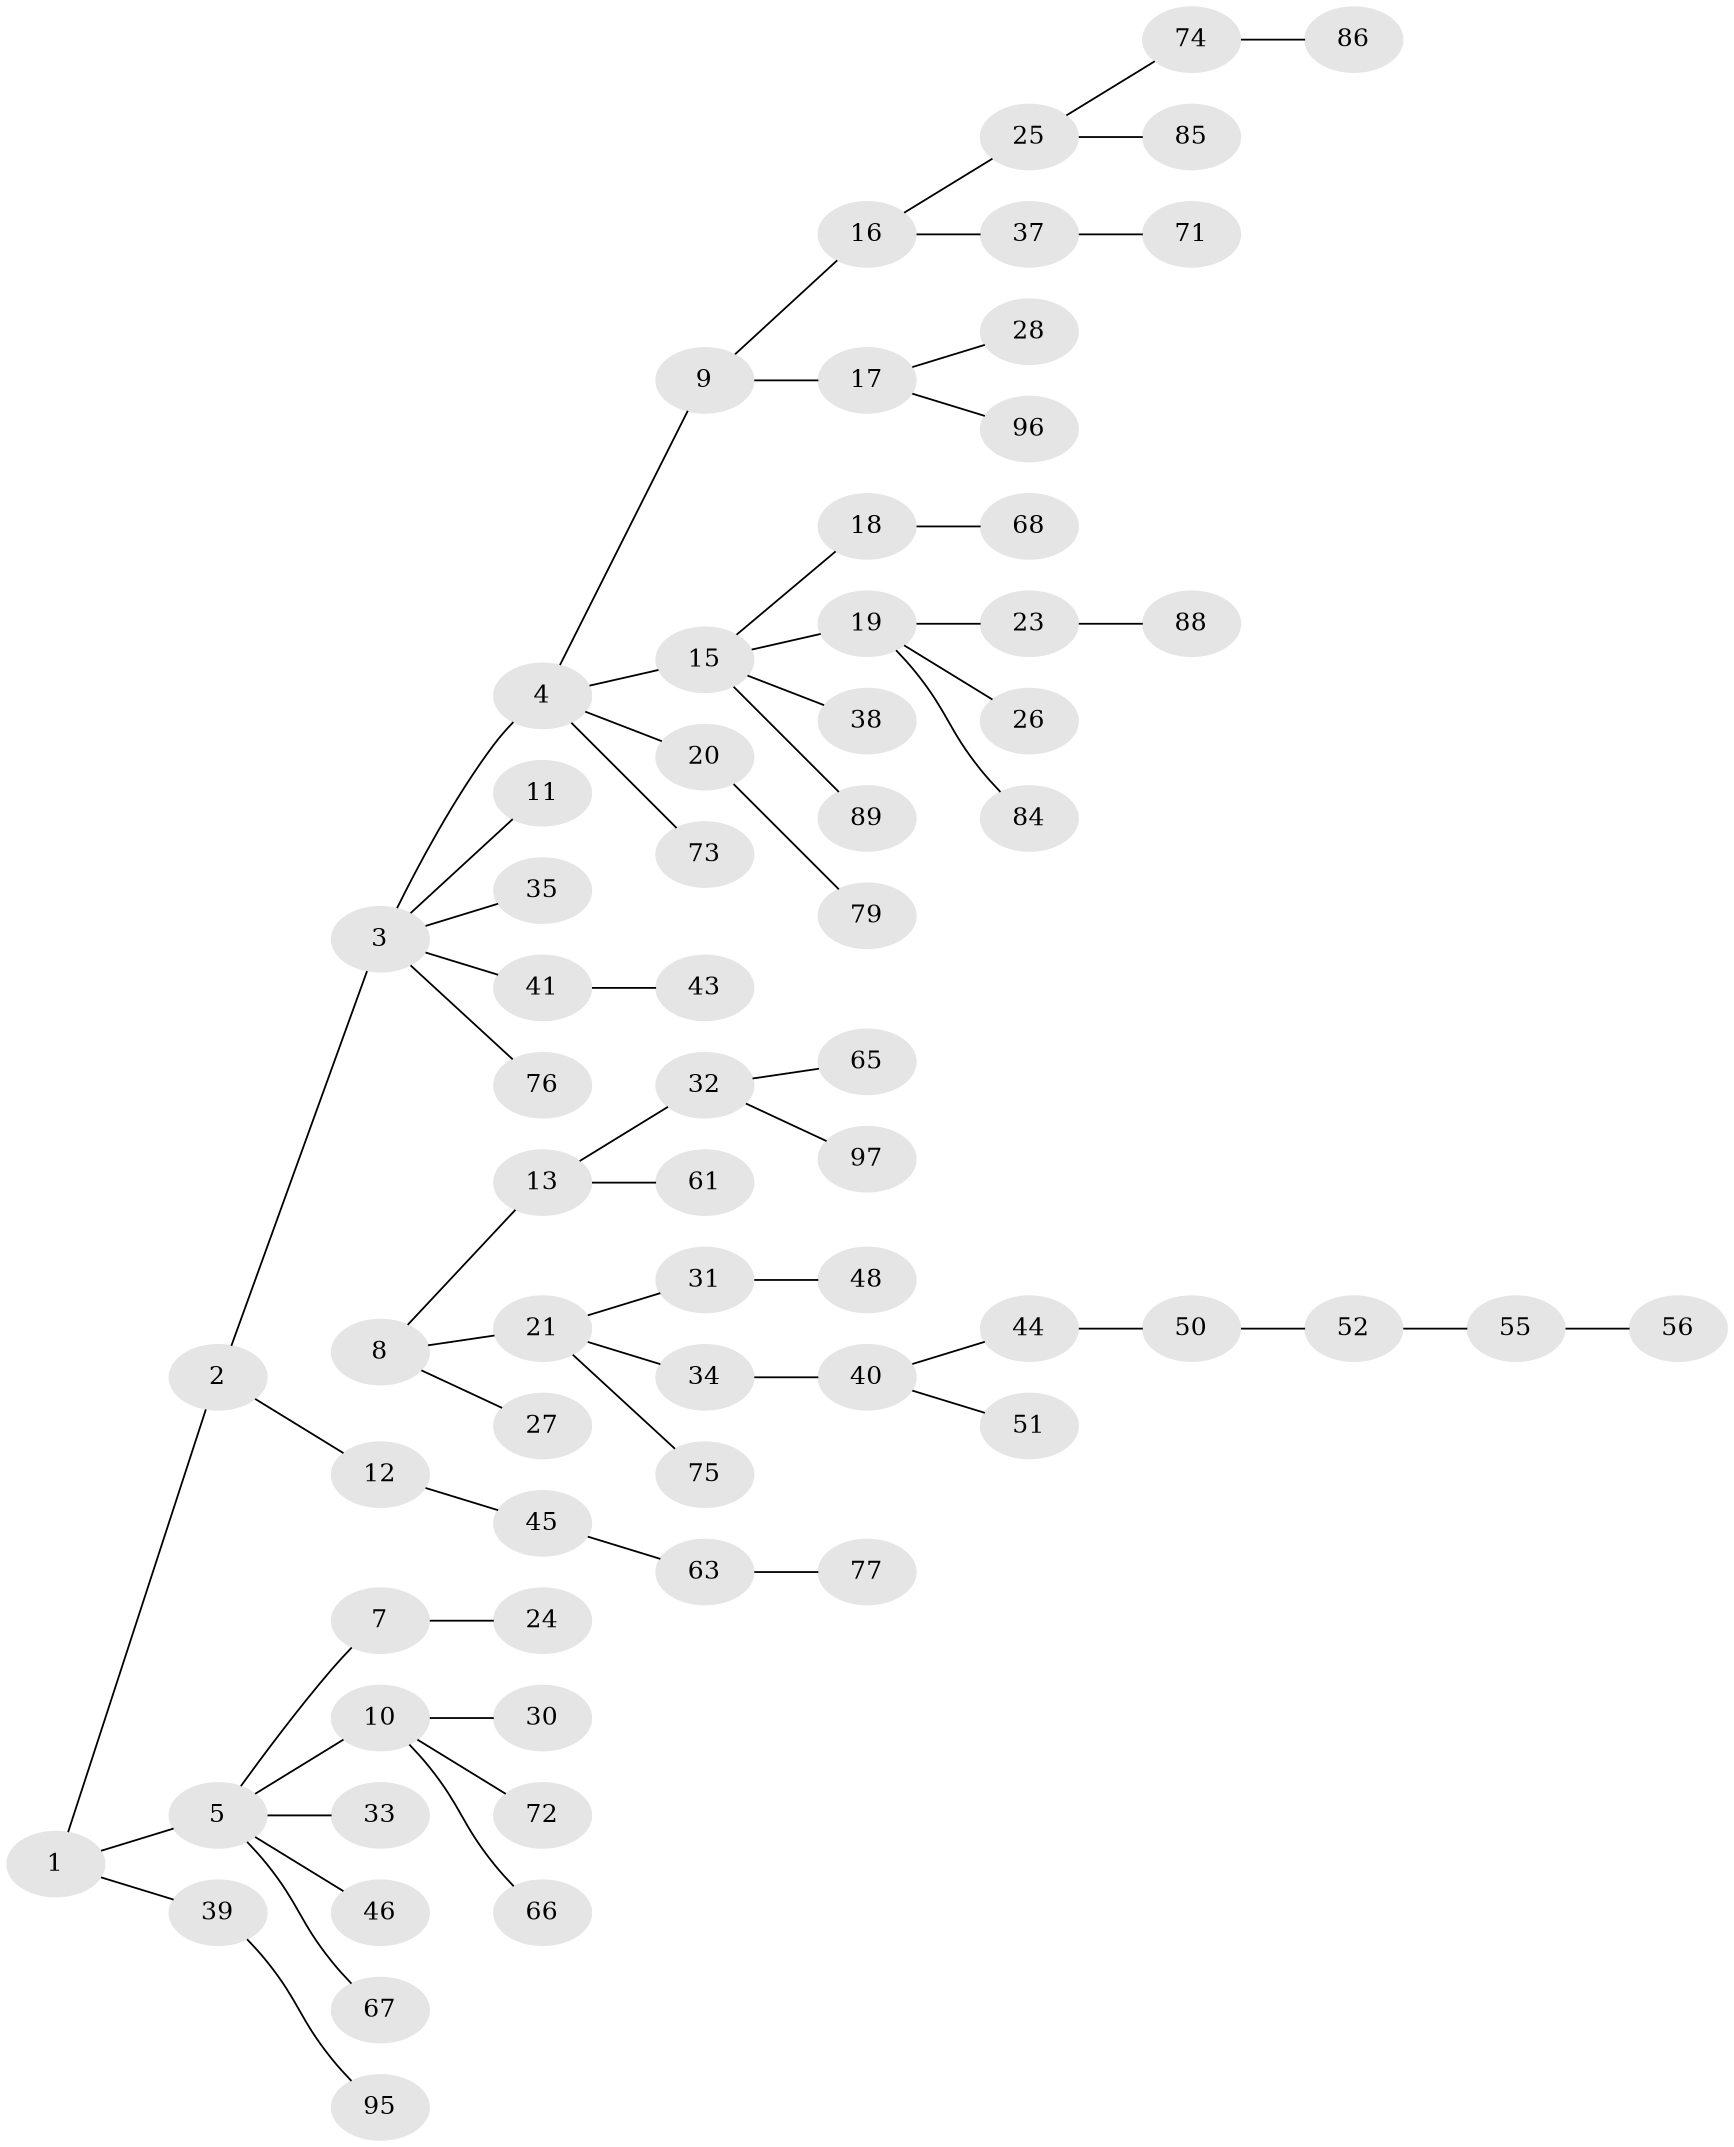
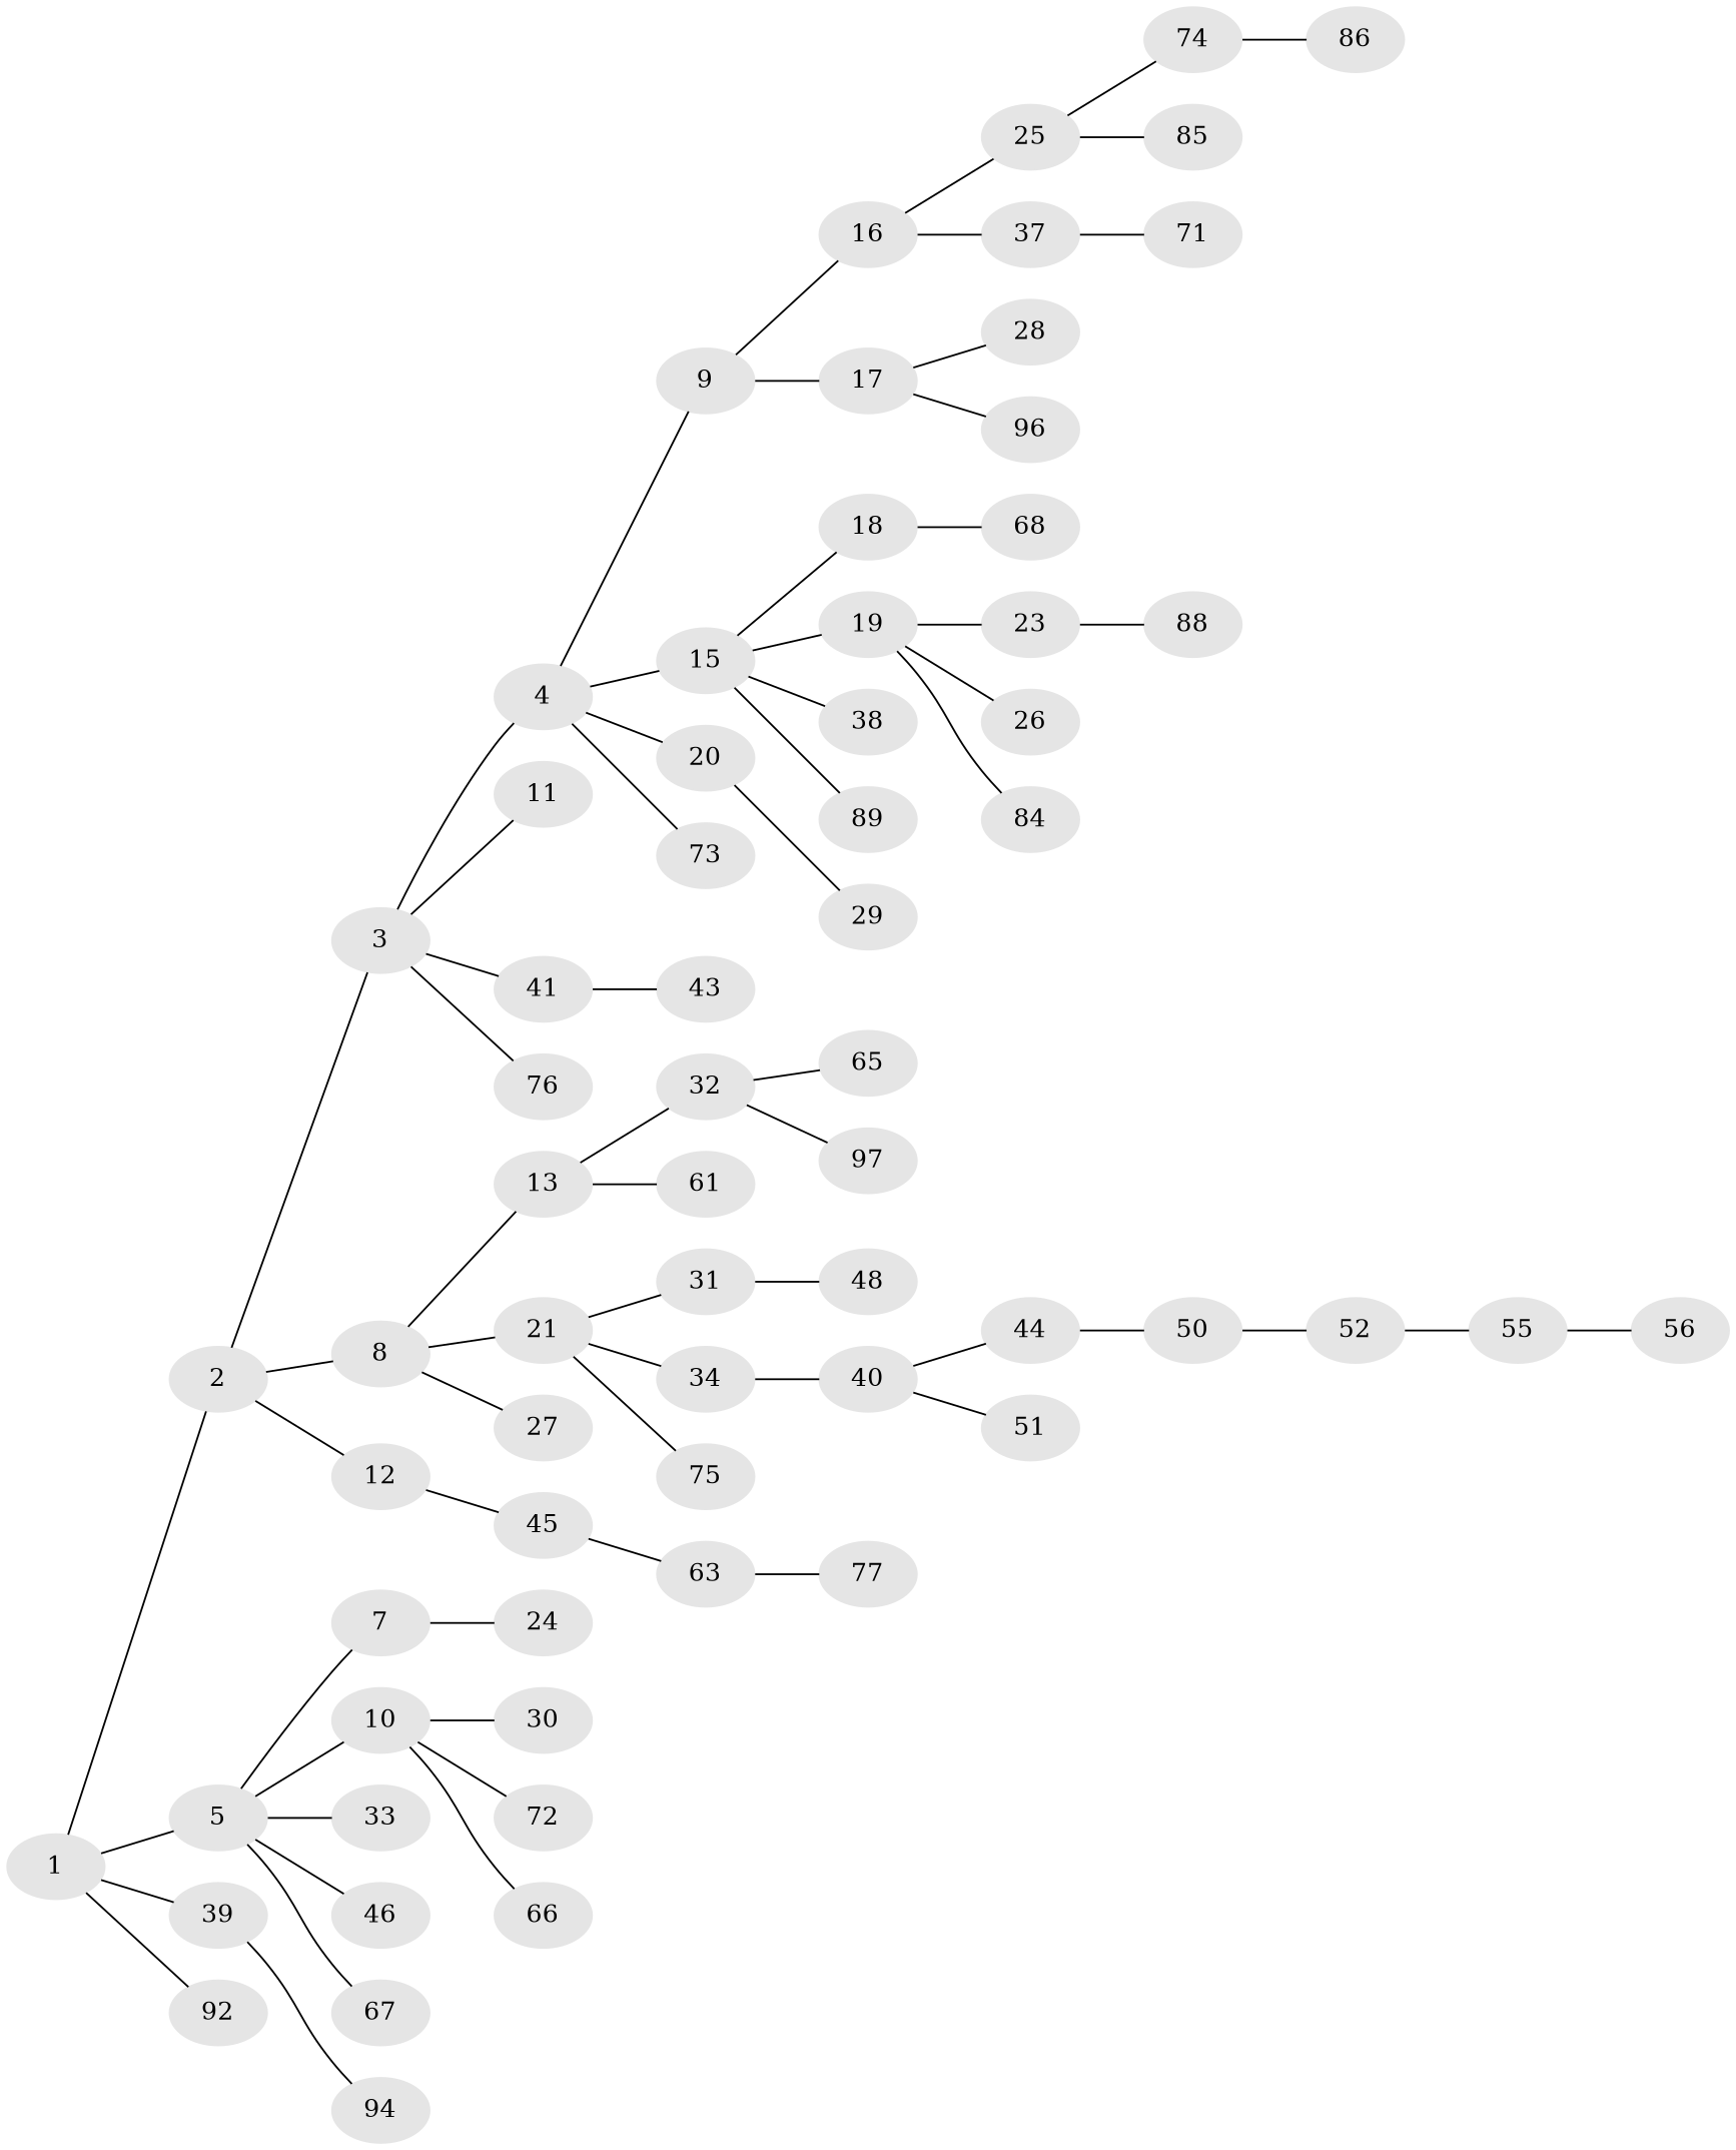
  graph {
    rankdir=LR
    node [color=gray90 style=filled]
    1 [super="+47"]
    2
    5 [super="+7"]
    39 [super="+59"]
+   92
    3 [super="+70"]
    8 [super="+14"]
    12 [super="+22"]
    n9 [label=7 super="+71"]
    10 [super="+94"]
    33 [super="+78"]
    46 [super="+72"]
    67
-   95
+   95 [label=94]
    4
    11
-   35
    41
    76
    13 [super="+27"]
    21 [super="+82"]
    n22 [label=27]
    45 [super="+99"]
    9
    15 [super="+58"]
    20
    73
    43
    16 [super="+98"]
    17 [super="+53"]
    18
    19 [super="+80"]
    38 [super="+93"]
    89
-   79
+   79 [label=29]
    24 [super="+49"]
    30
    n38 [label=72]
    66
    32 [super="+64"]
    61
    31
    34
    75
    25 [super="+62"]
    37
    28
    96
    63 [super="+87"]
    65 [super="+90"]
    97
    68
    23 [super="+36"]
    26
    84
    74 [super="+83"]
    85
    n58 [label=71]
    88
    48
    40 [super="+60"]
    86
    44 [super="+69"]
    51
    50 [super="+54"]
    52
    77
    55 [super="+81"]
    56 [super="+57"]
    1 -- 2
    1 -- 5
    1 -- 39
+   1 -- 92
    2 -- 3
+   2 -- 8
    2 -- 12
    5 -- n9
    5 -- 10
    5 -- 33
    5 -- 46
    5 -- 67
    39 -- 95
    3 -- 4
    3 -- 11
-   3 -- 35
    3 -- 41
    3 -- 76
    8 -- 13
    8 -- 21
    8 -- n22
    12 -- 45
    n9 -- 24
    10 -- 30
    10 -- n38
    10 -- 66
    4 -- 9
    4 -- 15
    4 -- 20
    4 -- 73
    41 -- 43
    13 -- 32
    13 -- 61
    21 -- 31
    21 -- 34
    21 -- 75
    45 -- 63
    9 -- 16
    9 -- 17
    15 -- 18
    15 -- 19
    15 -- 38
    15 -- 89
    20 -- 79
    16 -- 25
    16 -- 37
    17 -- 28
    17 -- 96
    18 -- 68
    19 -- 23
    19 -- 26
    19 -- 84
    32 -- 65
    32 -- 97
    31 -- 48
    34 -- 40
    25 -- 74
    25 -- 85
    37 -- n58
    63 -- 77
    23 -- 88
    74 -- 86
    40 -- 44
    40 -- 51
    44 -- 50
    50 -- 52
    52 -- 55
    55 -- 56
  }
